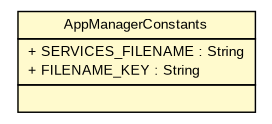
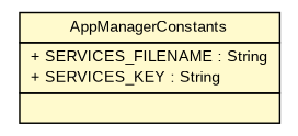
  digraph {
    nodesep=0.25
    ranksep=0.5
-   n1 [fontcolor=black fontname=arial fontsize=10.0 label=<<table title="gov.sandia.cf.application.AppManagerConstants" border="0" cellborder="1" cellspacing="0" cellpadding="2" port="p" bgcolor="lemonChiffon" href="./AppManagerConstants.html"> 		<tr><td><table border="0" cellspacing="0" cellpadding="1"> <tr><td align="center" balign="center"> AppManagerConstants </td></tr> 		</table></td></tr> 		<tr><td><table border="0" cellspacing="0" cellpadding="1"> <tr><td align="left" balign="left"> + SERVICES_FILENAME : String </td></tr> <tr><td align="left" balign="left"> + FILENAME_KEY : String </td></tr> 		</table></td></tr> 		<tr><td><table border="0" cellspacing="0" cellpadding="1"> <tr><td align="left" balign="left">  </td></tr> 		</table></td></tr> 		</table>> shape=plaintext]
+   n1 [fontcolor=black fontname=arial fontsize=10.0 label=<<table title="gov.sandia.cf.application.AppManagerConstants" border="0" cellborder="1" cellspacing="0" cellpadding="2" port="p" bgcolor="lemonChiffon" href="./AppManagerConstants.html"> 		<tr><td><table border="0" cellspacing="0" cellpadding="1"> <tr><td align="center" balign="center"> AppManagerConstants </td></tr> 		</table></td></tr> 		<tr><td><table border="0" cellspacing="0" cellpadding="1"> <tr><td align="left" balign="left"> + SERVICES_FILENAME : String </td></tr> <tr><td align="left" balign="left"> + SERVICES_KEY : String </td></tr> 		</table></td></tr> 		<tr><td><table border="0" cellspacing="0" cellpadding="1"> <tr><td align="left" balign="left">  </td></tr> 		</table></td></tr> 		</table>> shape=plaintext]
  }
